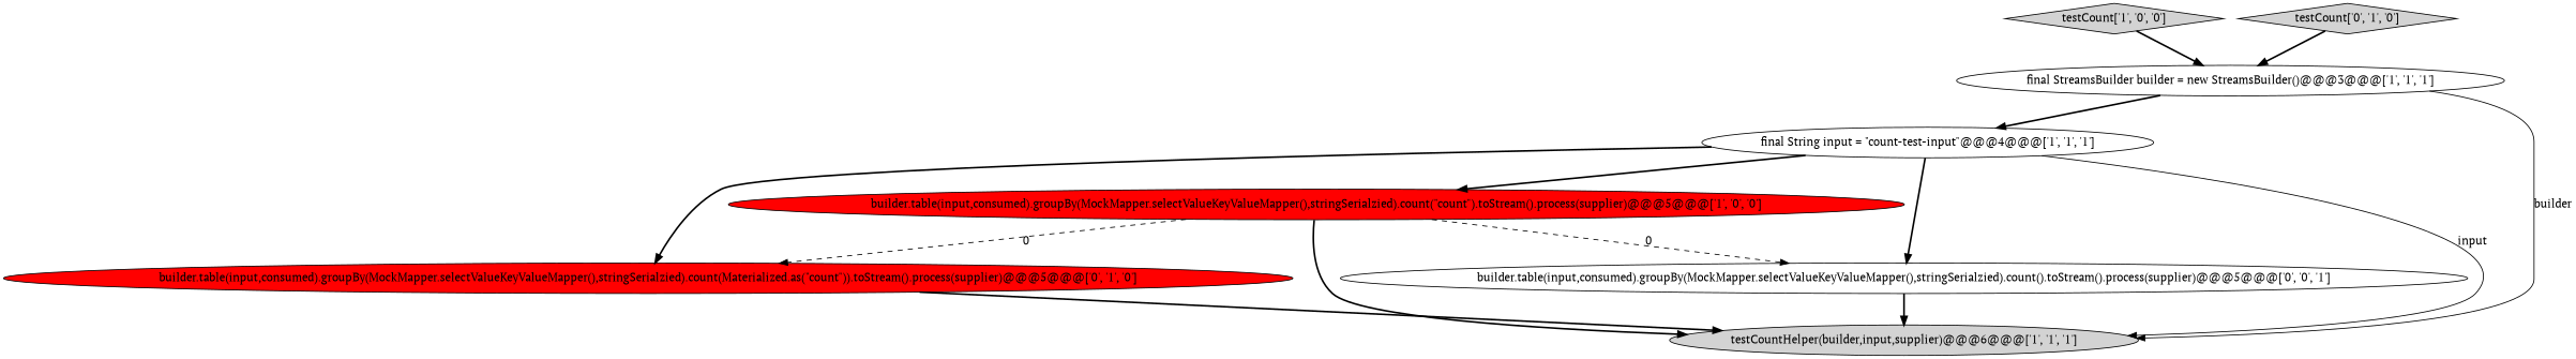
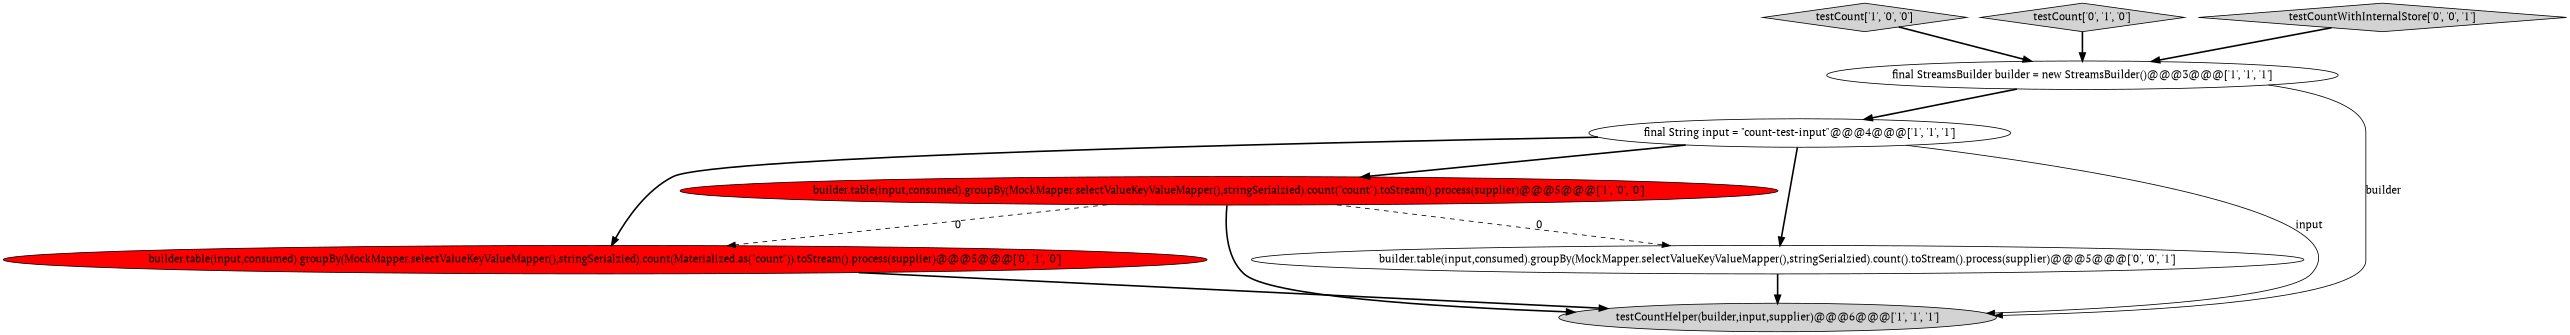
  digraph {
    fontname="PT Serif"
    node [fillcolor=lightgray shape=ellipse style=filled fontname="PT Serif"]
    edge [style=bold fontname="PT Serif"]
    n1 [label="testCountHelper(builder,input,supplier)@@@6@@@['1', '1', '1']"]
    n2 [fillcolor=red label="builder.table(input,consumed).groupBy(MockMapper.selectValueKeyValueMapper(),stringSerialzied).count(\"count\").toStream().process(supplier)@@@5@@@['1', '0', '0']"]
    n3 [fillcolor=white label="builder.table(input,consumed).groupBy(MockMapper.selectValueKeyValueMapper(),stringSerialzied).count().toStream().process(supplier)@@@5@@@['0', '0', '1']"]
    n4 [fillcolor=red label="builder.table(input,consumed).groupBy(MockMapper.selectValueKeyValueMapper(),stringSerialzied).count(Materialized.as(\"count\")).toStream().process(supplier)@@@5@@@['0', '1', '0']"]
    n5 [label="testCount['1', '0', '0']" shape=diamond]
    n6 [fillcolor=white label="final StreamsBuilder builder = new StreamsBuilder()@@@3@@@['1', '1', '1']"]
    n7 [fillcolor=white label="final String input = \"count-test-input\"@@@4@@@['1', '1', '1']"]
    n8 [label="testCount['0', '1', '0']" shape=diamond]
+   n9 [label="testCountWithInternalStore['0', '0', '1']" shape=diamond]
    n2 -> n1
    n2 -> n3 [label=0 style=dashed]
    n2 -> n4 [label=0 style=dashed]
    n3 -> n1
    n4 -> n1
    n5 -> n6
    n6 -> n1 [label=builder style=solid]
    n6 -> n7
    n7 -> n1 [label=input style=solid]
    n7 -> n2
    n7 -> n3
    n7 -> n4
    n8 -> n6
+   n9 -> n6
  }
